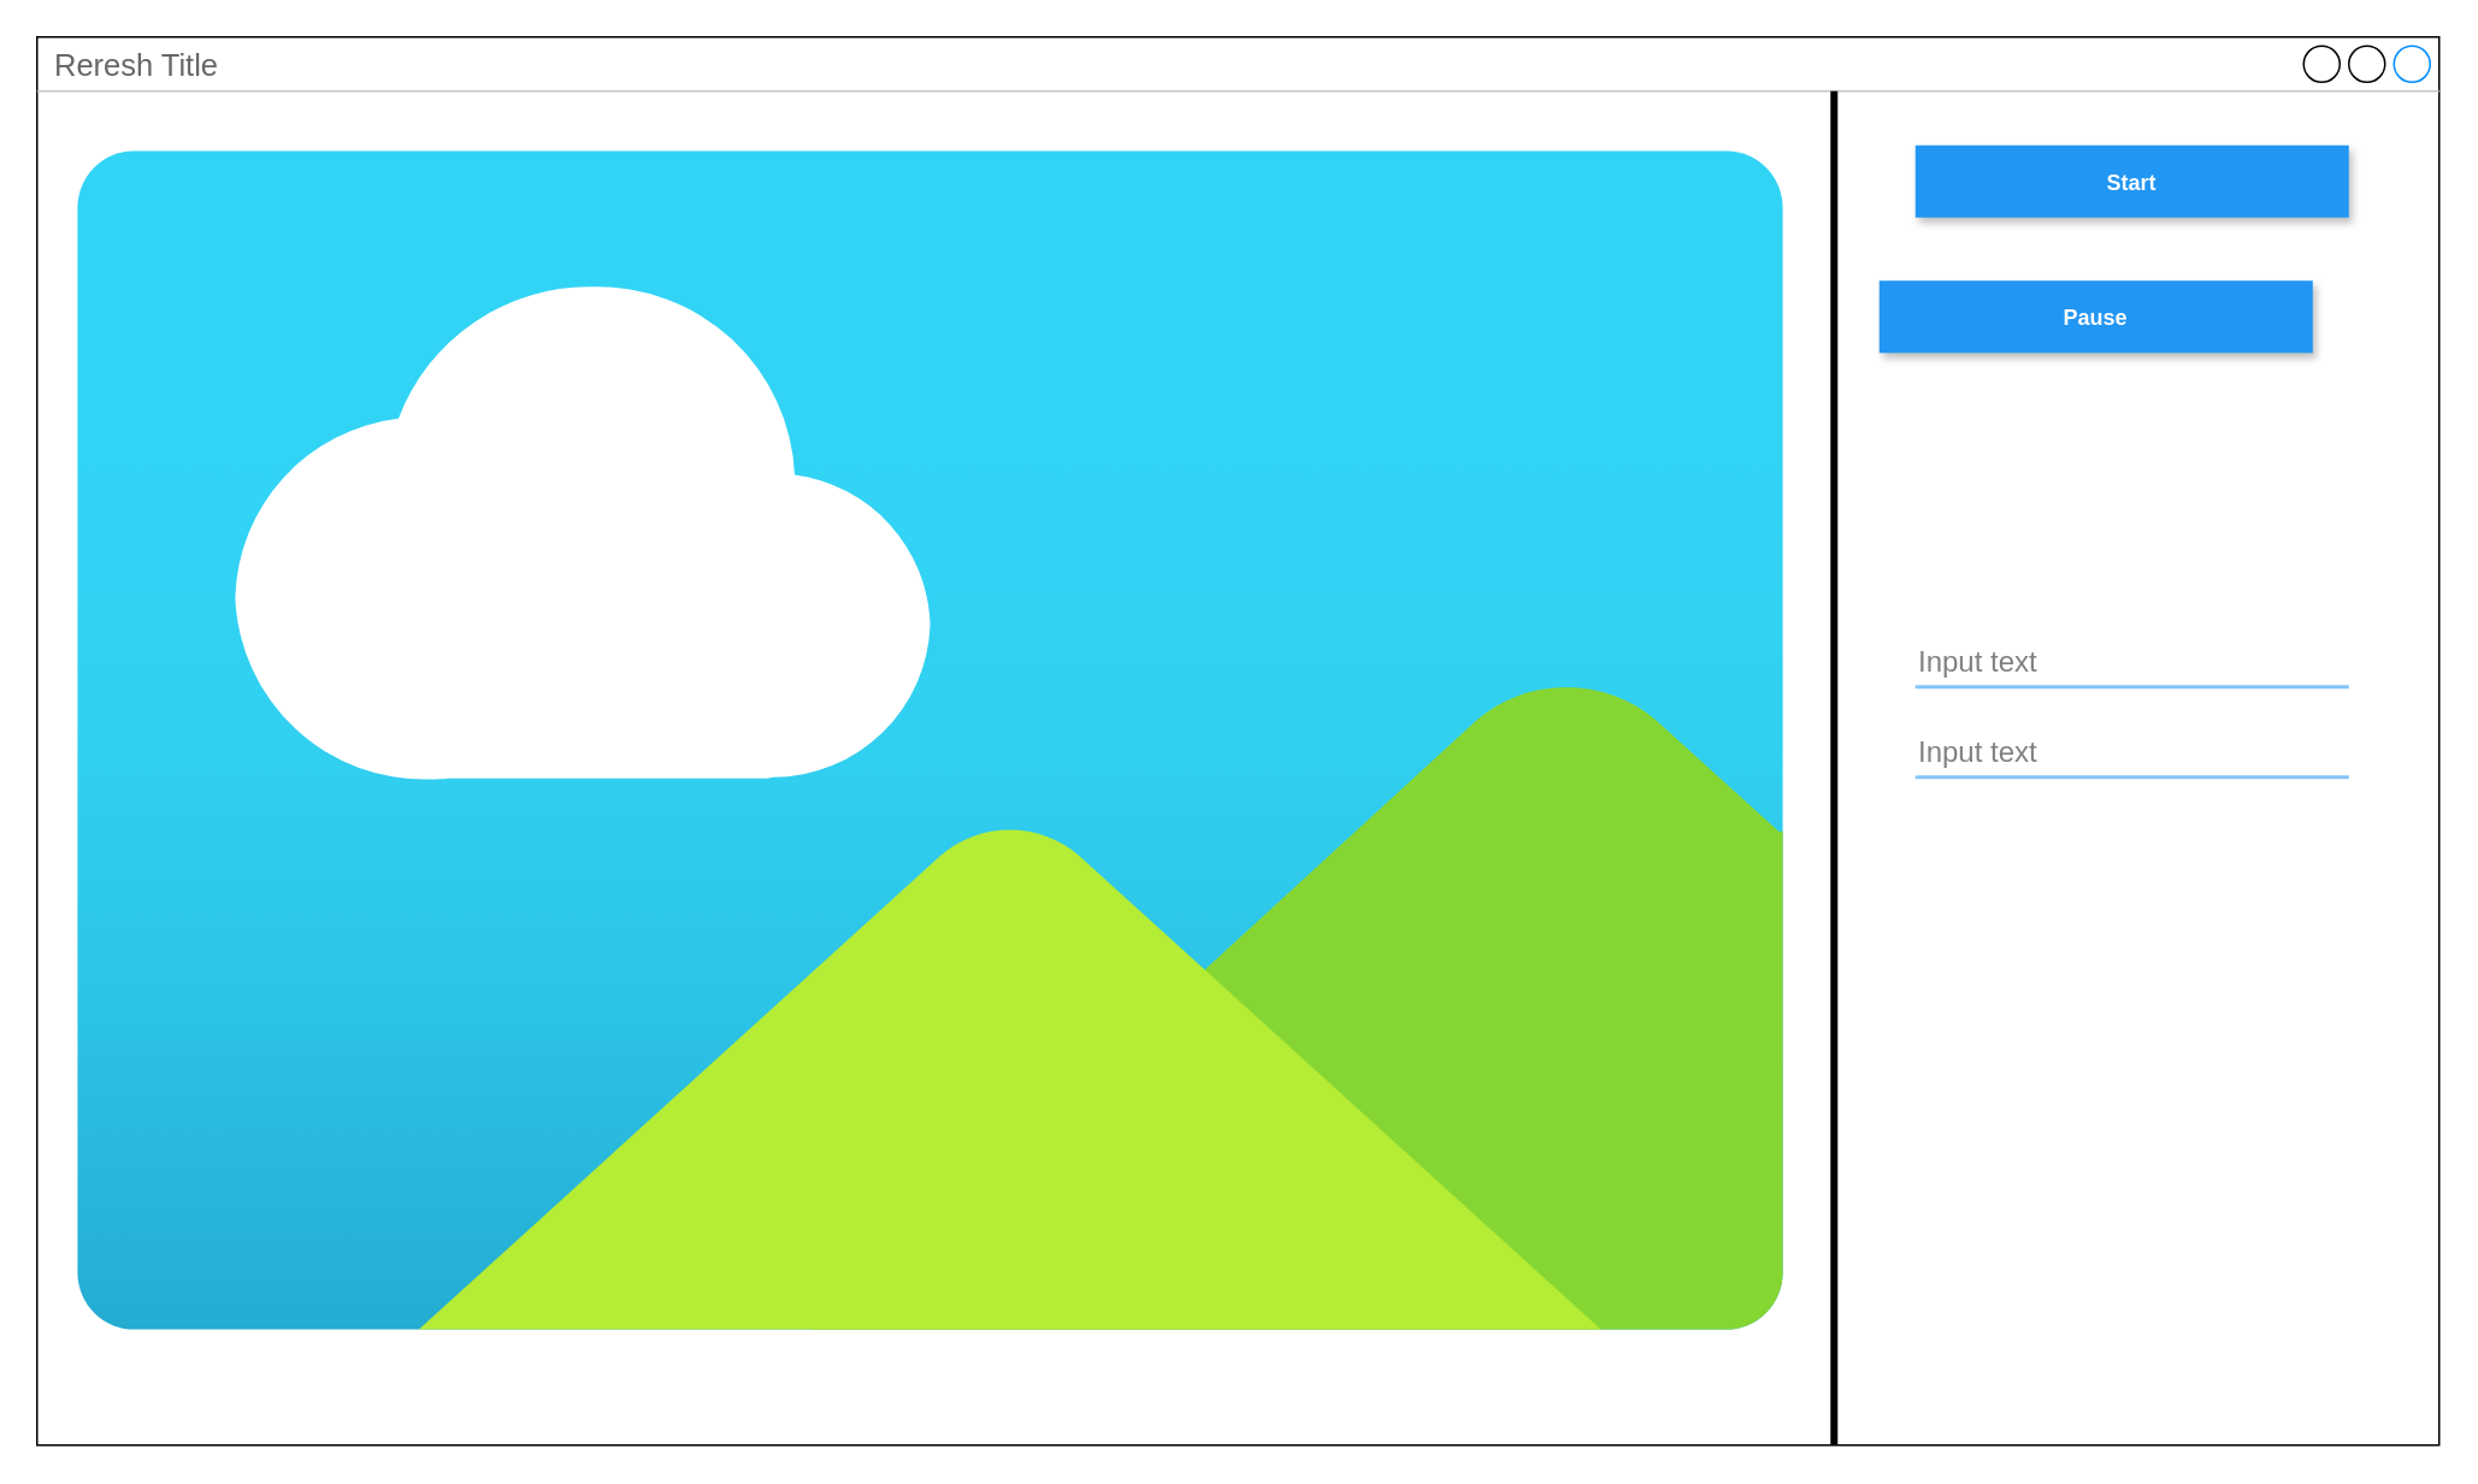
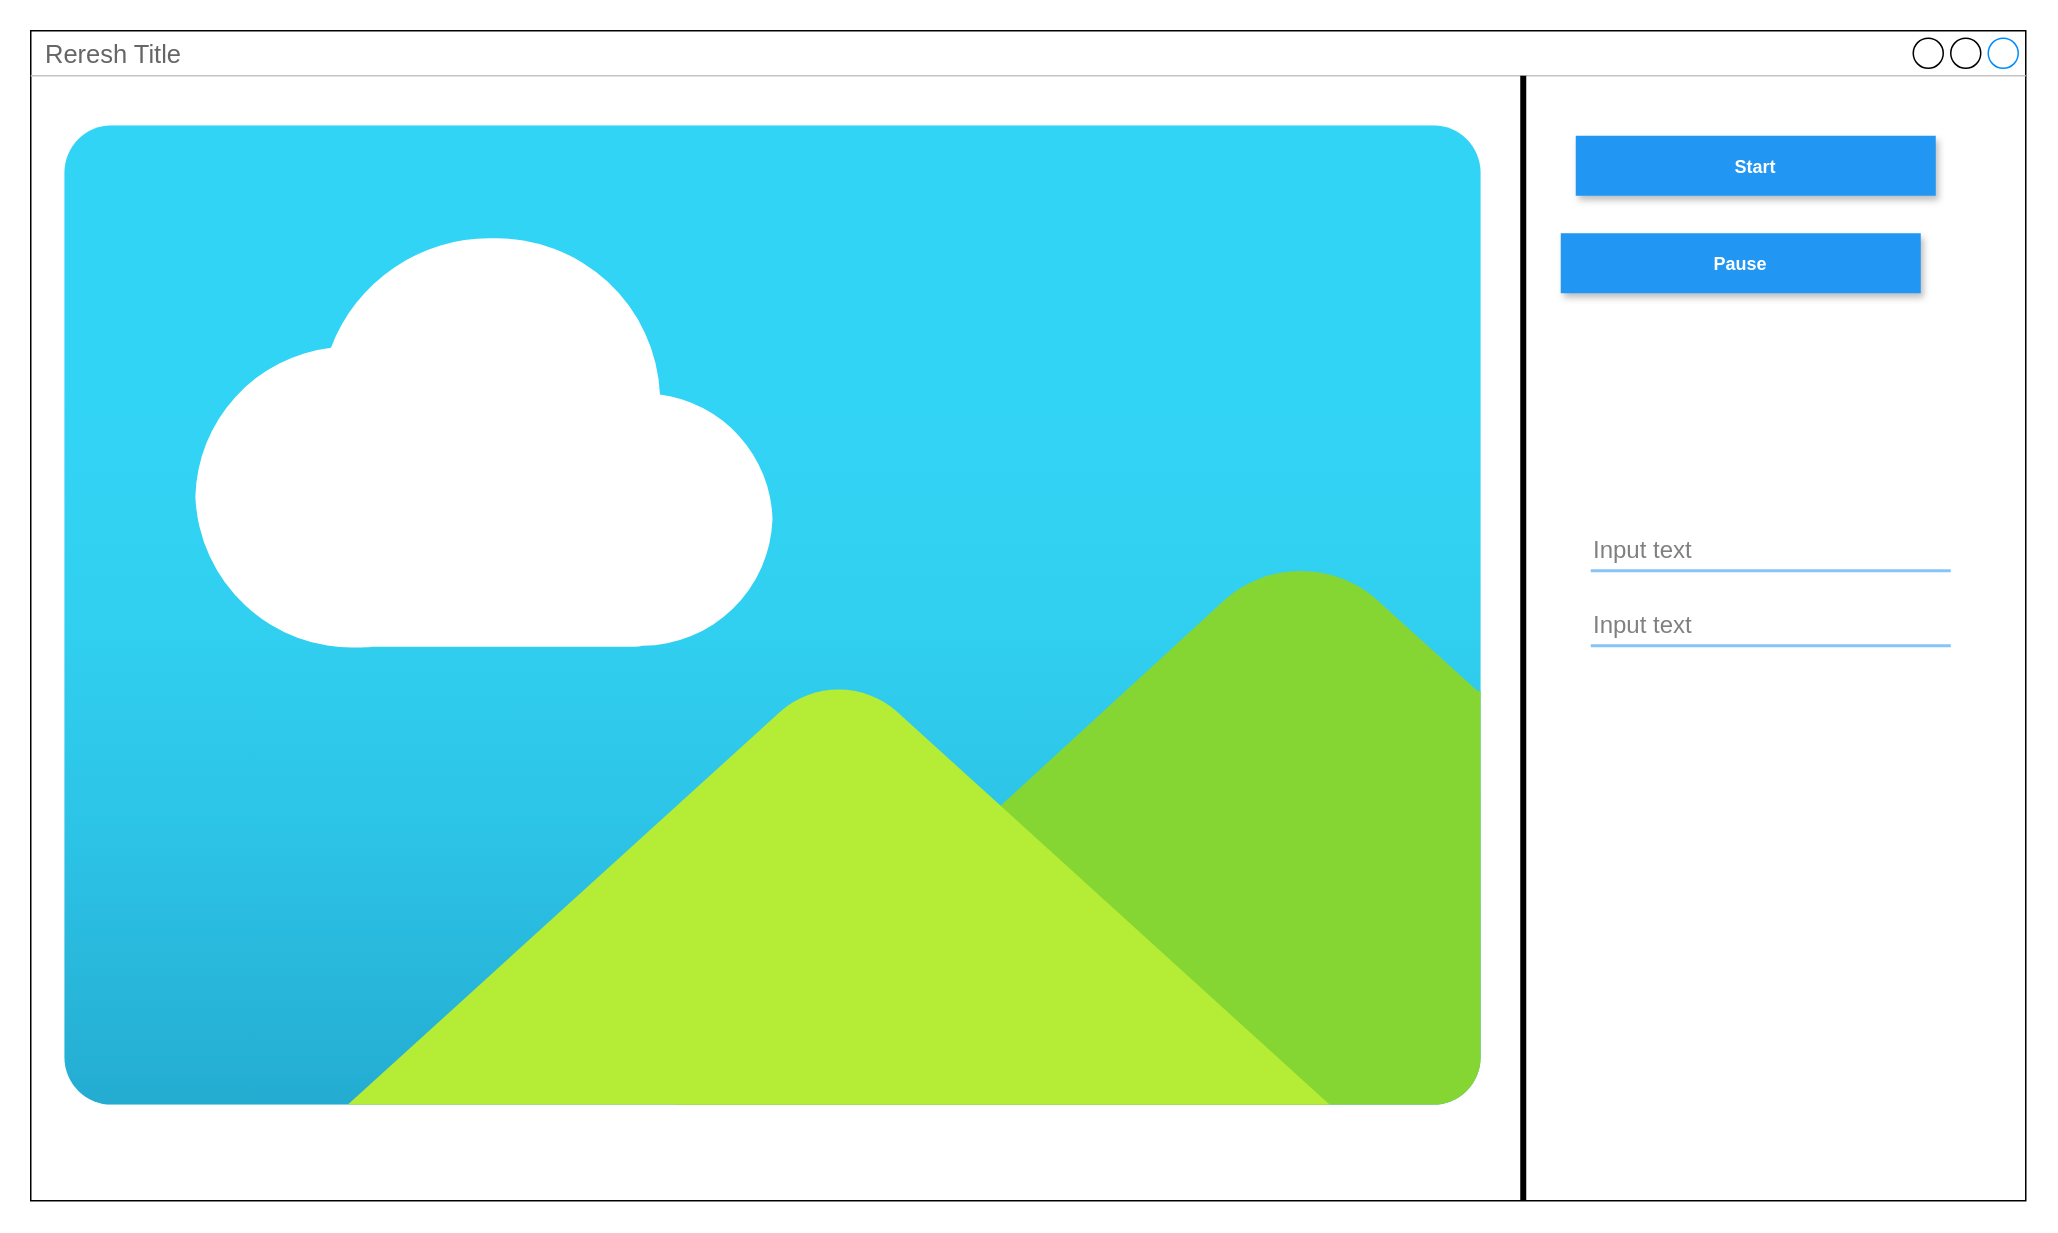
  <mxCell id="0" />
  <mxCell id="1" parent="0" />
  <mxCell id="2" value="Reresh Title" style="strokeWidth=1;shadow=0;dashed=0;align=center;html=1;shape=mxgraph.mockup.containers.window;align=left;verticalAlign=top;spacingLeft=8;strokeColor2=#008cff;strokeColor3=#c4c4c4;fontColor=#666666;mainText=;fontSize=17;labelBackgroundColor=none;" vertex="1" parent="1"><mxGeometry x="20" y="20" width="1330" height="780" as="geometry" /></mxCell>
  <mxCell id="3" value="" style="aspect=fixed;html=1;points=[];align=center;image;fontSize=12;image=img/lib/azure2/general/Image.svg;" vertex="1" parent="1"><mxGeometry x="40" y="83.44" width="950" height="653.12" as="geometry" /></mxCell>
  <mxCell id="4" value="" style="line;strokeWidth=4;direction=south;html=1;perimeter=backbonePerimeter;points=[];outlineConnect=0;" vertex="1" parent="1"><mxGeometry x="1010" y="50" width="10" height="750" as="geometry" /></mxCell>
- <mxCell id="5" value="Start" style="dashed=0;align=center;fontSize=12;shape=rect;fillColor=#2196F3;strokeColor=none;fontStyle=1;shadow=1;fontColor=#ffffff;" vertex="1" parent="1"><mxGeometry x="1060" y="80" width="240" height="40" as="geometry" /></mxCell>
+ <mxCell id="5" value="Start" style="dashed=0;align=center;fontSize=12;shape=rect;fillColor=#2196F3;strokeColor=none;fontStyle=1;shadow=1;fontColor=#ffffff;" vertex="1" parent="1"><mxGeometry x="1050" y="90" width="240" height="40" as="geometry" /></mxCell>
  <mxCell id="6" value="Pause" style="dashed=0;align=center;fontSize=12;shape=rect;fillColor=#2196F3;strokeColor=none;fontStyle=1;shadow=1;fontColor=#ffffff;" vertex="1" parent="1"><mxGeometry x="1040" y="155" width="240" height="40" as="geometry" /></mxCell>
  <mxCell id="7" value="" style="group" vertex="1" connectable="0" parent="1"><mxGeometry x="1060" y="400" width="240" height="35" as="geometry" /></mxCell>
  <mxCell id="8" value="Input text" style="text;fontColor=#808080;fontSize=16;verticalAlign=middle;strokeColor=none;fillColor=none;opacity=50;" vertex="1" parent="7"><mxGeometry width="240" height="30" as="geometry" /></mxCell>
  <mxCell id="9" value="" style="dashed=0;shape=line;strokeWidth=2;noLabel=1;strokeColor=#0C8CF2;opacity=50;" vertex="1" parent="7"><mxGeometry y="25" width="240" height="10" as="geometry" /></mxCell>
  <mxCell id="10" value="" style="group" vertex="1" connectable="0" parent="1"><mxGeometry x="1060" y="350" width="240" height="35" as="geometry" /></mxCell>
  <mxCell id="11" value="Input text" style="text;fontColor=#808080;fontSize=16;verticalAlign=middle;strokeColor=none;fillColor=none;opacity=50;" vertex="1" parent="10"><mxGeometry width="240" height="30" as="geometry" /></mxCell>
  <mxCell id="12" value="" style="dashed=0;shape=line;strokeWidth=2;noLabel=1;strokeColor=#0C8CF2;opacity=50;" vertex="1" parent="10"><mxGeometry y="25" width="240" height="10" as="geometry" /></mxCell>
